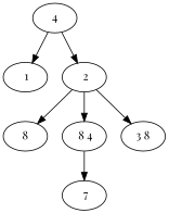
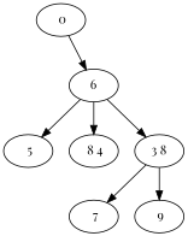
  digraph {
    fontname="Playfair Display"
    node [fontname="Playfair Display"]
    edge [fontname="Playfair Display"]
-   " 0" [label=4]
-   " 1"
-   " 2"
-   " 5" [label=8]
+   " 0"
+   " 2" [label=6]
+   " 5"
    " 8 4"
    n6 [label="3 8"]
    " 7"
-   " 0" -> " 1"
+   " 9"
    " 0" -> " 2"
    " 2" -> " 5"
    " 2" -> " 8 4"
    " 2" -> n6
-   " 8 4" -> " 7"
+   n6 -> " 7"
+   n6 -> " 9"
  }
